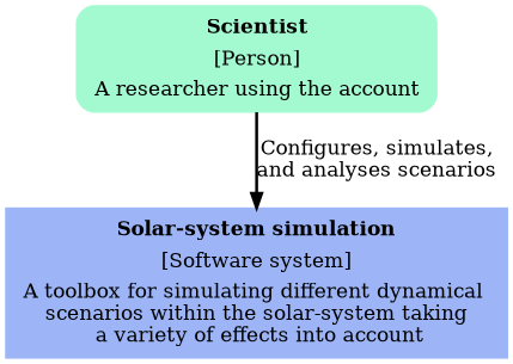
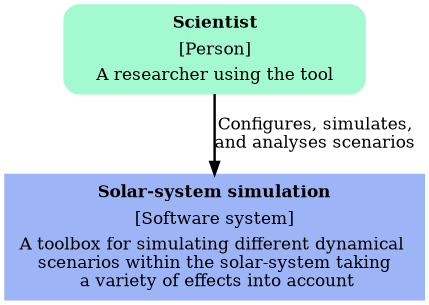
  digraph {
    rankdir=TB
    node [shape=rect]
-   n1 [color="#a4fad0" label=<             <table border="0" cellborder="0">                 <tr> <td><b>Scientist</b></td> </tr>                 <tr> <td>[Person]</td> </tr>                 <tr> <td>A researcher using the account</td> </tr>             </table>         > style="filled, rounded"]
+   n1 [color="#a4fad0" label=<             <table border="0" cellborder="0">                 <tr> <td><b>Scientist</b></td> </tr>                 <tr> <td>[Person]</td> </tr>                 <tr> <td>A researcher using the tool</td> </tr>             </table>         > style="filled, rounded"]
    n2 [color="#9db5f7" label=<             <table border="0" cellborder="0">                 <tr> <td><b>Solar-system simulation</b></td> </tr>                 <tr> <td>[Software system]</td> </tr>                 <tr> <td>A toolbox for simulating different dynamical <br/>scenarios within the solar-system taking<br/> a variety of effects into account</td> </tr>             </table>         > style=filled]
    n1 -> n2 [label="Configures, simulates,\nand analyses scenarios" style=bold]
  }
